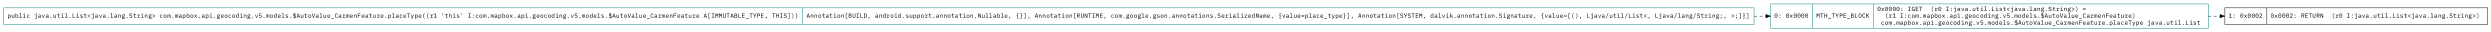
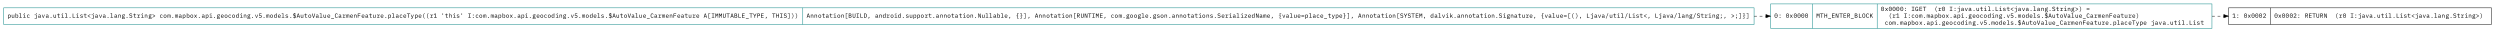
  digraph {
    rankdir=LR
    fontname="IBM Plex Mono"
    node [shape=record color=teal fontname="IBM Plex Mono"]
    edge [style=dashed fontname="IBM Plex Mono"]
-   n1 [label="{0\:\ 0x0000|MTH_TYPE_BLOCK\l|0x0000: IGET  (r0 I:java.util.List\<java.lang.String\>) = \l  (r1 I:com.mapbox.api.geocoding.v5.models.$AutoValue_CarmenFeature)\l com.mapbox.api.geocoding.v5.models.$AutoValue_CarmenFeature.placeType java.util.List \l}"]
+   n1 [label="{0\:\ 0x0000|MTH_ENTER_BLOCK\l|0x0000: IGET  (r0 I:java.util.List\<java.lang.String\>) = \l  (r1 I:com.mapbox.api.geocoding.v5.models.$AutoValue_CarmenFeature)\l com.mapbox.api.geocoding.v5.models.$AutoValue_CarmenFeature.placeType java.util.List \l}"]
    n2 [label="{1\:\ 0x0002|0x0002: RETURN  (r0 I:java.util.List\<java.lang.String\>) \l}" color=black]
    n3 [label="{public java.util.List\<java.lang.String\> com.mapbox.api.geocoding.v5.models.$AutoValue_CarmenFeature.placeType((r1 'this' I:com.mapbox.api.geocoding.v5.models.$AutoValue_CarmenFeature A[IMMUTABLE_TYPE, THIS]))  | Annotation[BUILD, android.support.annotation.Nullable, \{\}], Annotation[RUNTIME, com.google.gson.annotations.SerializedName, \{value=place_type\}], Annotation[SYSTEM, dalvik.annotation.Signature, \{value=[(), Ljava\/util\/List\<, Ljava\/lang\/String;, \>;]\}]\l}"]
    n1 -> n2
    n3 -> n1
  }
